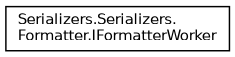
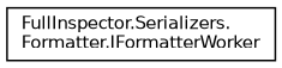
  digraph {
    rankdir=LR
-   n1 [color=black fillcolor=white fontname=Helvetica fontsize=10 height=0.2 label="Serializers.Serializers.\lFormatter.IFormatterWorker" shape=record style=filled width=0.4]
+   n1 [color=black fillcolor=white fontname=Helvetica fontsize=10 height=0.2 label="FullInspector.Serializers.\lFormatter.IFormatterWorker" shape=record style=filled width=0.4]
  }
